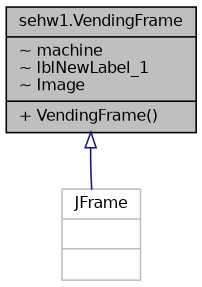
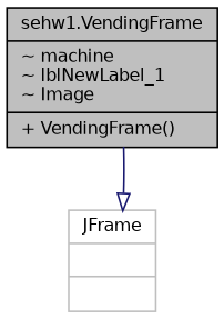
  digraph {
    node [fontname=Helvetica fontsize=10 shape=record style=filled]
    n1 [color=black fillcolor=grey75 fontcolor=black height=0.2 label="{sehw1.VendingFrame\n|~ machine\l~ lblNewLabel_1\l~ Image\l|+ VendingFrame()\l}" width=0.4]
    n2 [color=grey75 fillcolor=white height=0.2 label="{JFrame\n||}" width=0.4]
-   n1 -> n2 [arrowtail=onormal color=midnightblue dir=back fontname=Helvetica fontsize=10 labelfontname=Helvetica labelfontsize=10 style=solid]
+   n2 -> n1 [arrowtail=onormal color=midnightblue dir=back fontname=Helvetica fontsize=10 labelfontname=Helvetica labelfontsize=10 style=solid]
  }
